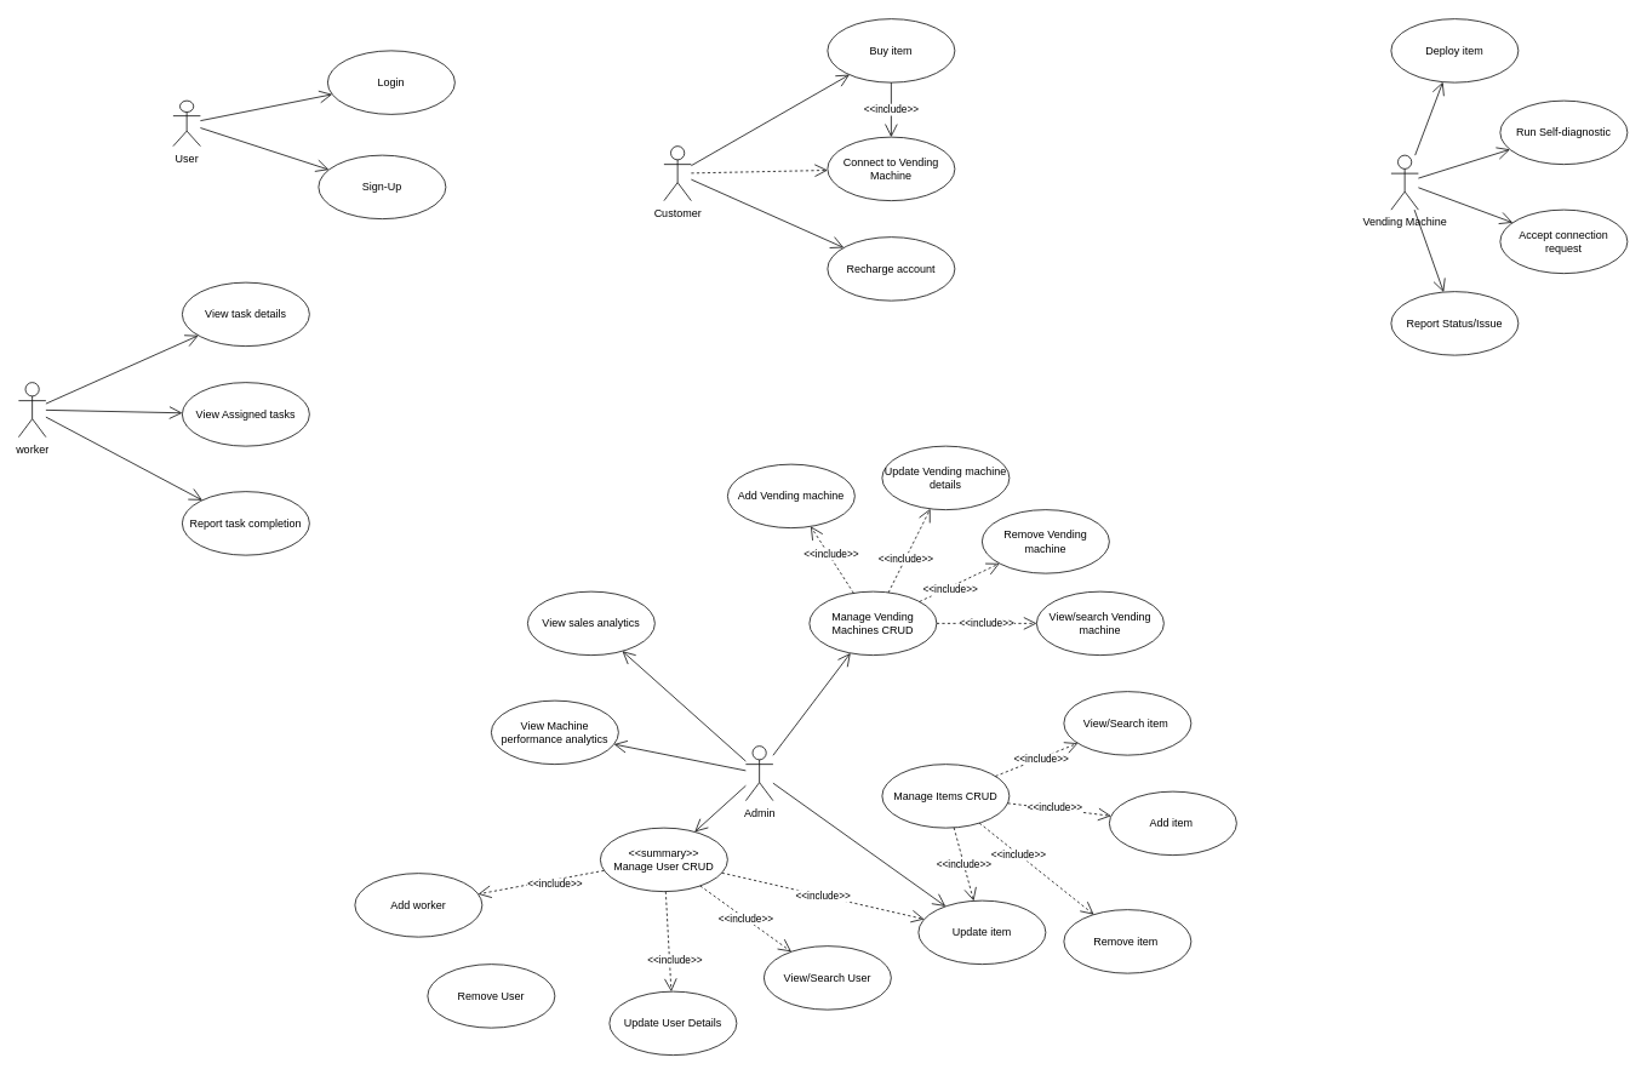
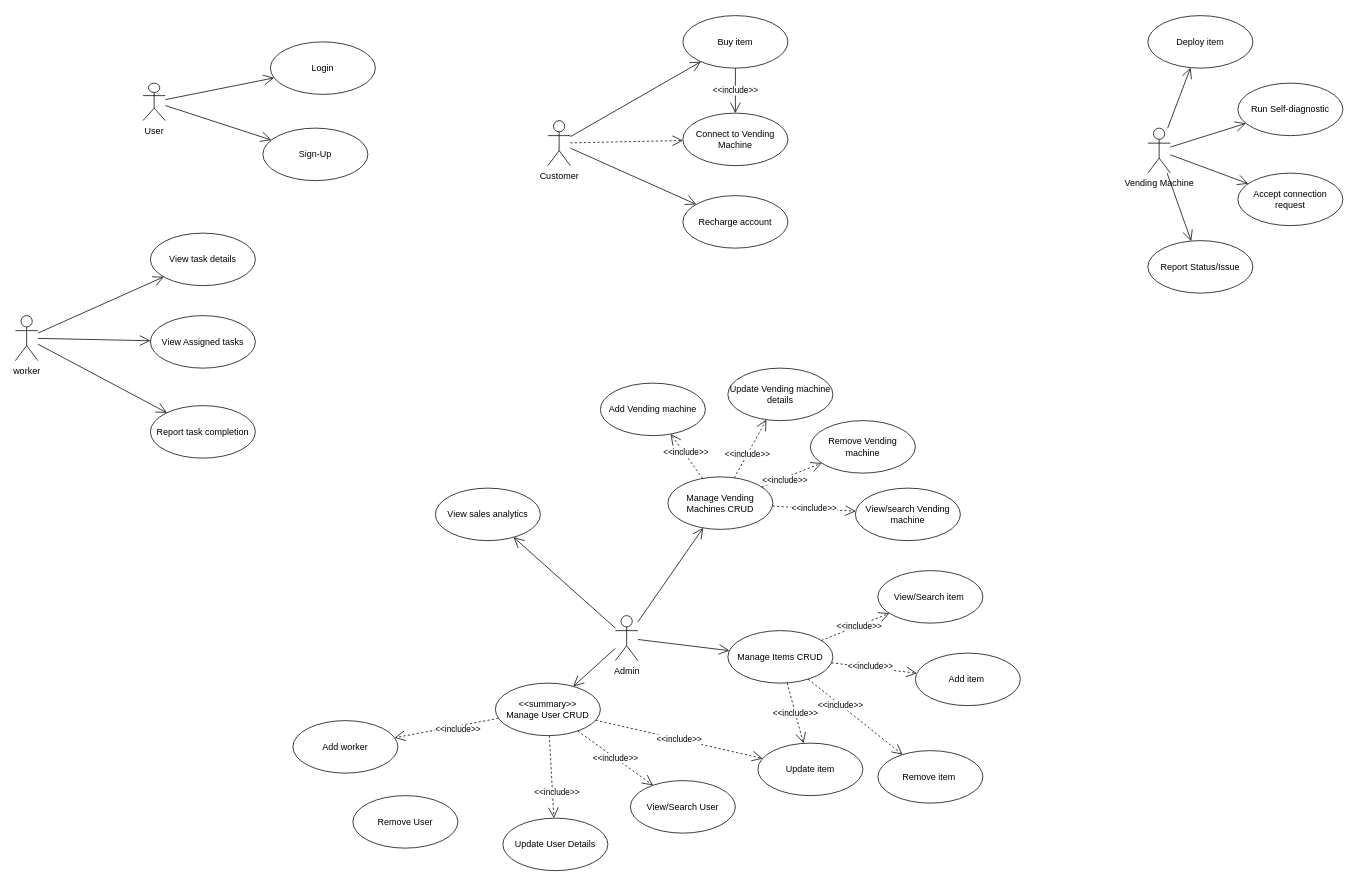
  <mxCell id="0" value="" />
  <mxCell id="1" parent="0" />
  <mxCell id="2" value="Customer" style="shape=umlActor;verticalLabelPosition=bottom;verticalAlign=top;html=1;" parent="1" vertex="1"><mxGeometry x="730" y="160" width="30" height="60" as="geometry" /></mxCell>
  <mxCell id="3" value="Admin" style="shape=umlActor;verticalLabelPosition=bottom;verticalAlign=top;html=1;" parent="1" vertex="1"><mxGeometry x="820" y="820" width="30" height="60" as="geometry" /></mxCell>
  <mxCell id="4" value="Vending Machine" style="shape=umlActor;verticalLabelPosition=bottom;verticalAlign=top;html=1;" parent="1" vertex="1"><mxGeometry x="1530" y="170" width="30" height="60" as="geometry" /></mxCell>
  <mxCell id="5" value="worker" style="shape=umlActor;verticalLabelPosition=bottom;verticalAlign=top;html=1;" parent="1" vertex="1"><mxGeometry x="20" y="420" width="30" height="60" as="geometry" /></mxCell>
  <mxCell id="6" value="" style="endArrow=open;endFill=1;endSize=12;html=1;rounded=0;dashed=1;" parent="1" source="2" target="52" edge="1"><mxGeometry width="160" relative="1" as="geometry"><mxPoint x="910" y="210" as="sourcePoint" /><mxPoint x="925" y="245" as="targetPoint" /></mxGeometry></mxCell>
  <mxCell id="7" value="Recharge account" style="ellipse;whiteSpace=wrap;html=1;" parent="1" vertex="1"><mxGeometry x="910" y="260" width="140" height="70" as="geometry" /></mxCell>
  <mxCell id="8" value="Buy item" style="ellipse;whiteSpace=wrap;html=1;" parent="1" vertex="1"><mxGeometry x="910" y="20" width="140" height="70" as="geometry" /></mxCell>
  <mxCell id="9" value="" style="endArrow=open;endFill=1;endSize=12;html=1;rounded=0;" parent="1" source="2" target="8" edge="1"><mxGeometry width="160" relative="1" as="geometry"><mxPoint x="1065" y="245" as="sourcePoint" /><mxPoint x="1270" y="530" as="targetPoint" /></mxGeometry></mxCell>
  <mxCell id="10" value="View Assigned tasks" style="ellipse;whiteSpace=wrap;html=1;" parent="1" vertex="1"><mxGeometry x="200" y="420" width="140" height="70" as="geometry" /></mxCell>
  <mxCell id="11" value="" style="endArrow=open;endFill=1;endSize=12;html=1;rounded=0;" parent="1" source="5" target="10" edge="1"><mxGeometry width="160" relative="1" as="geometry"><mxPoint x="-170" y="630" as="sourcePoint" /><mxPoint x="-10" y="630" as="targetPoint" /></mxGeometry></mxCell>
  <mxCell id="12" value="View task details" style="ellipse;whiteSpace=wrap;html=1;" parent="1" vertex="1"><mxGeometry x="200" y="310" width="140" height="70" as="geometry" /></mxCell>
  <mxCell id="13" value="Report task completion" style="ellipse;whiteSpace=wrap;html=1;" parent="1" vertex="1"><mxGeometry x="200" y="540" width="140" height="70" as="geometry" /></mxCell>
  <mxCell id="14" value="" style="endArrow=open;endFill=1;endSize=12;html=1;rounded=0;" parent="1" source="5" target="13" edge="1"><mxGeometry width="160" relative="1" as="geometry"><mxPoint x="-170" y="630" as="sourcePoint" /><mxPoint x="-10" y="630" as="targetPoint" /></mxGeometry></mxCell>
  <mxCell id="15" value="Add worker" style="ellipse;whiteSpace=wrap;html=1;" parent="1" vertex="1"><mxGeometry x="390" y="960" width="140" height="70" as="geometry" /></mxCell>
- <mxCell id="16" value="Manage Vending Machines CRUD" style="ellipse;whiteSpace=wrap;html=1;" parent="1" vertex="1"><mxGeometry x="890" y="650" width="140" height="70" as="geometry" /></mxCell>
+ <mxCell id="16" value="Manage Vending Machines CRUD" style="ellipse;whiteSpace=wrap;html=1;" parent="1" vertex="1"><mxGeometry x="890" y="635" width="140" height="70" as="geometry" /></mxCell>
  <mxCell id="17" value="Update Vending machine details" style="ellipse;whiteSpace=wrap;html=1;" parent="1" vertex="1"><mxGeometry x="970" y="490" width="140" height="70" as="geometry" /></mxCell>
  <mxCell id="18" value="View/Search item&amp;nbsp;" style="ellipse;whiteSpace=wrap;html=1;" parent="1" vertex="1"><mxGeometry x="1170" y="760" width="140" height="70" as="geometry" /></mxCell>
  <mxCell id="19" value="Add Vending machine" style="ellipse;whiteSpace=wrap;html=1;" parent="1" vertex="1"><mxGeometry x="800" y="510" width="140" height="70" as="geometry" /></mxCell>
  <mxCell id="20" value="Update User Details" style="ellipse;whiteSpace=wrap;html=1;" parent="1" vertex="1"><mxGeometry x="670" y="1090" width="140" height="70" as="geometry" /></mxCell>
  <mxCell id="21" value="Remove Vending machine" style="ellipse;whiteSpace=wrap;html=1;" parent="1" vertex="1"><mxGeometry x="1080" y="560" width="140" height="70" as="geometry" /></mxCell>
  <mxCell id="22" value="" style="endArrow=open;endFill=1;endSize=12;html=1;rounded=0;dashed=1;" parent="1" source="16" target="17" edge="1"><mxGeometry width="160" relative="1" as="geometry"><mxPoint x="1825" y="590" as="sourcePoint" /><mxPoint x="1985" y="590" as="targetPoint" /></mxGeometry></mxCell>
  <mxCell id="23" value="&amp;lt;&amp;lt;include&amp;gt;&amp;gt;" style="edgeLabel;html=1;align=center;verticalAlign=middle;resizable=0;points=[];" parent="22" vertex="1" connectable="0"><mxGeometry x="-0.199" relative="1" as="geometry"><mxPoint y="-1" as="offset" /></mxGeometry></mxCell>
  <mxCell id="24" value="" style="endArrow=open;endFill=1;endSize=12;html=1;rounded=0;" parent="1" source="3" target="16" edge="1"><mxGeometry width="160" relative="1" as="geometry"><mxPoint x="1935" y="650" as="sourcePoint" /><mxPoint x="2095" y="650" as="targetPoint" /></mxGeometry></mxCell>
  <mxCell id="25" value="&lt;div&gt;Manage Items CRUD&lt;/div&gt;" style="ellipse;whiteSpace=wrap;html=1;" parent="1" vertex="1"><mxGeometry x="970" y="840" width="140" height="70" as="geometry" /></mxCell>
- <mxCell id="26" value="" style="endArrow=open;endFill=1;endSize=12;html=1;rounded=0;" parent="1" source="3" target="66" edge="1"><mxGeometry width="160" relative="1" as="geometry"><mxPoint x="1935" y="650" as="sourcePoint" /><mxPoint x="2095" y="650" as="targetPoint" /></mxGeometry></mxCell>
+ <mxCell id="26" value="" style="endArrow=open;endFill=1;endSize=12;html=1;rounded=0;" parent="1" source="3" target="25" edge="1"><mxGeometry width="160" relative="1" as="geometry"><mxPoint x="1935" y="650" as="sourcePoint" /><mxPoint x="2095" y="650" as="targetPoint" /></mxGeometry></mxCell>
  <mxCell id="27" value="" style="endArrow=open;endFill=1;endSize=12;html=1;rounded=0;dashed=1;" parent="1" source="25" target="18" edge="1"><mxGeometry width="160" relative="1" as="geometry"><mxPoint x="1795" y="600" as="sourcePoint" /><mxPoint x="1955" y="600" as="targetPoint" /></mxGeometry></mxCell>
  <mxCell id="28" value="&amp;lt;&amp;lt;include&amp;gt;&amp;gt;" style="edgeLabel;html=1;align=center;verticalAlign=middle;resizable=0;points=[];" parent="27" vertex="1" connectable="0"><mxGeometry x="0.1" relative="1" as="geometry"><mxPoint as="offset" /></mxGeometry></mxCell>
  <mxCell id="29" value="Add item&amp;nbsp;" style="ellipse;whiteSpace=wrap;html=1;" parent="1" vertex="1"><mxGeometry x="1220" y="870" width="140" height="70" as="geometry" /></mxCell>
  <mxCell id="30" value="Remove item&amp;nbsp;" style="ellipse;whiteSpace=wrap;html=1;" parent="1" vertex="1"><mxGeometry x="1170" y="1000" width="140" height="70" as="geometry" /></mxCell>
  <mxCell id="31" value="" style="endArrow=open;endFill=1;endSize=12;html=1;rounded=0;dashed=1;" parent="1" source="16" target="19" edge="1"><mxGeometry width="160" relative="1" as="geometry"><mxPoint x="1825" y="760" as="sourcePoint" /><mxPoint x="1985" y="760" as="targetPoint" /></mxGeometry></mxCell>
  <mxCell id="32" value="&amp;lt;&amp;lt;include&amp;gt;&amp;gt;" style="edgeLabel;html=1;align=center;verticalAlign=middle;resizable=0;points=[];" parent="31" vertex="1" connectable="0"><mxGeometry x="0.147" y="-2" relative="1" as="geometry"><mxPoint as="offset" /></mxGeometry></mxCell>
  <mxCell id="33" value="" style="endArrow=open;endFill=1;endSize=12;html=1;rounded=0;dashed=1;" parent="1" source="16" target="21" edge="1"><mxGeometry width="160" relative="1" as="geometry"><mxPoint x="1825" y="760" as="sourcePoint" /><mxPoint x="1985" y="760" as="targetPoint" /></mxGeometry></mxCell>
  <mxCell id="34" value="&amp;lt;&amp;lt;include&amp;gt;&amp;gt;" style="edgeLabel;html=1;align=center;verticalAlign=middle;resizable=0;points=[];" parent="33" vertex="1" connectable="0"><mxGeometry x="-0.259" y="-1" relative="1" as="geometry"><mxPoint y="1" as="offset" /></mxGeometry></mxCell>
  <mxCell id="35" value="" style="endArrow=open;endFill=1;endSize=12;html=1;rounded=0;dashed=1;" parent="1" source="25" target="29" edge="1"><mxGeometry width="160" relative="1" as="geometry"><mxPoint x="1795" y="770" as="sourcePoint" /><mxPoint x="1852.697" y="820.956" as="targetPoint" /></mxGeometry></mxCell>
  <mxCell id="36" value="&amp;lt;&amp;lt;include&amp;gt;&amp;gt;" style="edgeLabel;html=1;align=center;verticalAlign=middle;resizable=0;points=[];" parent="35" vertex="1" connectable="0"><mxGeometry x="-0.076" y="1" relative="1" as="geometry"><mxPoint x="-1" y="-1" as="offset" /></mxGeometry></mxCell>
  <mxCell id="37" value="" style="endArrow=open;endFill=1;endSize=12;html=1;rounded=0;dashed=1;" parent="1" source="25" target="30" edge="1"><mxGeometry width="160" relative="1" as="geometry"><mxPoint x="1795" y="770" as="sourcePoint" /><mxPoint x="1955" y="770" as="targetPoint" /></mxGeometry></mxCell>
  <mxCell id="38" value="&amp;lt;&amp;lt;include&amp;gt;&amp;gt;" style="edgeLabel;html=1;align=center;verticalAlign=middle;resizable=0;points=[];" parent="37" vertex="1" connectable="0"><mxGeometry x="-0.315" relative="1" as="geometry"><mxPoint as="offset" /></mxGeometry></mxCell>
  <mxCell id="39" value="" style="endArrow=open;endFill=1;endSize=12;html=1;rounded=0;dashed=1;" parent="1" source="57" target="20" edge="1"><mxGeometry width="160" relative="1" as="geometry"><mxPoint x="1765" y="790" as="sourcePoint" /><mxPoint x="1925" y="790" as="targetPoint" /></mxGeometry></mxCell>
  <mxCell id="40" value="&amp;lt;&amp;lt;include&amp;gt;&amp;gt;" style="edgeLabel;html=1;align=center;verticalAlign=middle;resizable=0;points=[];" parent="39" vertex="1" connectable="0"><mxGeometry x="0.376" y="4" relative="1" as="geometry"><mxPoint x="1" as="offset" /></mxGeometry></mxCell>
  <mxCell id="41" value="" style="endArrow=open;endFill=1;endSize=12;html=1;rounded=0;dashed=1;" parent="1" source="57" target="15" edge="1"><mxGeometry width="160" relative="1" as="geometry"><mxPoint x="1765" y="790" as="sourcePoint" /><mxPoint x="1925" y="790" as="targetPoint" /></mxGeometry></mxCell>
  <mxCell id="42" value="&amp;lt;&amp;lt;include&amp;gt;&amp;gt;" style="edgeLabel;html=1;align=center;verticalAlign=middle;resizable=0;points=[];" parent="41" vertex="1" connectable="0"><mxGeometry x="-0.211" y="3" relative="1" as="geometry"><mxPoint y="1" as="offset" /></mxGeometry></mxCell>
  <mxCell id="43" value="Accept connection request" style="ellipse;whiteSpace=wrap;html=1;" parent="1" vertex="1"><mxGeometry x="1650" y="230" width="140" height="70" as="geometry" /></mxCell>
  <mxCell id="44" value="" style="endArrow=open;endFill=1;endSize=12;html=1;rounded=0;" parent="1" source="4" target="43" edge="1"><mxGeometry width="160" relative="1" as="geometry"><mxPoint x="690" y="-195" as="sourcePoint" /><mxPoint x="850" y="-195" as="targetPoint" /></mxGeometry></mxCell>
  <mxCell id="45" value="Deploy item" style="ellipse;whiteSpace=wrap;html=1;" parent="1" vertex="1"><mxGeometry x="1530" y="20" width="140" height="70" as="geometry" /></mxCell>
  <mxCell id="46" value="" style="endArrow=open;endFill=1;endSize=12;html=1;rounded=0;" parent="1" source="4" target="45" edge="1"><mxGeometry width="160" relative="1" as="geometry"><mxPoint x="1486.809" y="-43.976" as="sourcePoint" /><mxPoint x="850" y="-195" as="targetPoint" /></mxGeometry></mxCell>
  <mxCell id="47" value="Report Status/Issue" style="ellipse;whiteSpace=wrap;html=1;" parent="1" vertex="1"><mxGeometry x="1530" y="320" width="140" height="70" as="geometry" /></mxCell>
  <mxCell id="48" value="Run Self-diagnostic" style="ellipse;whiteSpace=wrap;html=1;" parent="1" vertex="1"><mxGeometry x="1650" y="110" width="140" height="70" as="geometry" /></mxCell>
  <mxCell id="49" value="" style="endArrow=open;endFill=1;endSize=12;html=1;rounded=0;" parent="1" source="4" target="48" edge="1"><mxGeometry width="160" relative="1" as="geometry"><mxPoint x="690" y="-195" as="sourcePoint" /><mxPoint x="850" y="-195" as="targetPoint" /></mxGeometry></mxCell>
  <mxCell id="50" value="" style="endArrow=open;endFill=1;endSize=12;html=1;rounded=0;" parent="1" source="4" target="47" edge="1"><mxGeometry width="160" relative="1" as="geometry"><mxPoint x="690" y="-195" as="sourcePoint" /><mxPoint x="850" y="-195" as="targetPoint" /></mxGeometry></mxCell>
  <mxCell id="51" value="User" style="shape=umlActor;verticalLabelPosition=bottom;verticalAlign=top;html=1;outlineConnect=0;" parent="1" vertex="1"><mxGeometry x="190" y="110" width="30" height="50" as="geometry" /></mxCell>
  <mxCell id="52" value="Connect to Vending Machine" style="ellipse;whiteSpace=wrap;html=1;" parent="1" vertex="1"><mxGeometry x="910" width="140" height="70" as="geometry" y="150" /></mxCell>
  <mxCell id="53" value="Sign-Up" style="ellipse;whiteSpace=wrap;html=1;" parent="1" vertex="1"><mxGeometry x="350" y="170" width="140" height="70" as="geometry" /></mxCell>
  <mxCell id="54" value="Login" style="ellipse;whiteSpace=wrap;html=1;" parent="1" vertex="1"><mxGeometry x="360" y="55" width="140" height="70" as="geometry" /></mxCell>
  <mxCell id="55" value="" style="endArrow=open;endFill=1;endSize=12;html=1;rounded=0;" parent="1" source="51" target="53" edge="1"><mxGeometry width="160" relative="1" as="geometry"><mxPoint x="1260" y="515" as="sourcePoint" /><mxPoint x="1420" y="515" as="targetPoint" /></mxGeometry></mxCell>
  <mxCell id="56" value="" style="endArrow=open;endFill=1;endSize=12;html=1;rounded=0;" parent="1" source="51" target="54" edge="1"><mxGeometry width="160" relative="1" as="geometry"><mxPoint x="1260" y="515" as="sourcePoint" /><mxPoint x="1420" y="515" as="targetPoint" /></mxGeometry></mxCell>
  <mxCell id="57" value="&amp;lt;&amp;lt;summary&amp;gt;&amp;gt;&lt;br&gt;Manage User CRUD" style="ellipse;whiteSpace=wrap;html=1;" parent="1" vertex="1"><mxGeometry x="660" y="910" width="140" height="70" as="geometry" /></mxCell>
  <mxCell id="58" value="Remove User" style="ellipse;whiteSpace=wrap;html=1;" parent="1" vertex="1"><mxGeometry x="470" y="1060" width="140" height="70" as="geometry" /></mxCell>
  <mxCell id="59" value="&amp;lt;&amp;lt;include&amp;gt;&amp;gt;" style="endArrow=open;endSize=12;dashed=1;html=1;rounded=0;" parent="1" source="57" target="66" edge="1"><mxGeometry width="160" relative="1" as="geometry"><mxPoint x="1180" y="670" as="sourcePoint" /><mxPoint x="1340" y="670" as="targetPoint" /></mxGeometry></mxCell>
  <mxCell id="60" value="" style="endArrow=open;endFill=1;endSize=12;html=1;rounded=0;" parent="1" source="3" target="57" edge="1"><mxGeometry width="160" relative="1" as="geometry"><mxPoint x="1350" y="700" as="sourcePoint" /><mxPoint x="1510" y="700" as="targetPoint" /></mxGeometry></mxCell>
  <mxCell id="61" value="" style="endArrow=open;endFill=1;endSize=12;html=1;rounded=0;" parent="1" source="2" target="7" edge="1"><mxGeometry width="160" relative="1" as="geometry"><mxPoint x="790" y="500" as="sourcePoint" /><mxPoint x="950" y="500" as="targetPoint" /></mxGeometry></mxCell>
  <mxCell id="62" value="&amp;lt;&amp;lt;include&amp;gt;&amp;gt;" style="endArrow=open;endFill=1;endSize=12;html=1;rounded=0;dashed=0;" parent="1" source="8" target="52" edge="1"><mxGeometry width="160" relative="1" as="geometry"><mxPoint x="790" y="500" as="sourcePoint" /><mxPoint x="950" y="500" as="targetPoint" /></mxGeometry></mxCell>
  <mxCell id="63" value="" style="endArrow=open;endFill=1;endSize=12;html=1;rounded=0;" parent="1" source="5" target="12" edge="1"><mxGeometry width="160" relative="1" as="geometry"><mxPoint x="870" y="480" as="sourcePoint" /><mxPoint x="1030" y="480" as="targetPoint" /></mxGeometry></mxCell>
  <mxCell id="64" value="View/search Vending machine" style="ellipse;whiteSpace=wrap;html=1;" parent="1" vertex="1"><mxGeometry x="1140" y="650" width="140" height="70" as="geometry" /></mxCell>
  <mxCell id="65" value="&amp;lt;&amp;lt;include&amp;gt;&amp;gt;" style="endArrow=open;endFill=1;endSize=12;html=1;rounded=0;dashed=1;" parent="1" source="16" target="64" edge="1"><mxGeometry width="160" relative="1" as="geometry"><mxPoint x="840" y="670" as="sourcePoint" /><mxPoint x="1000" y="670" as="targetPoint" /></mxGeometry></mxCell>
  <mxCell id="66" value="Update item" style="ellipse;whiteSpace=wrap;html=1;" parent="1" vertex="1"><mxGeometry x="1010" y="990" width="140" height="70" as="geometry" /></mxCell>
  <mxCell id="67" value="&amp;lt;&amp;lt;include&amp;gt;&amp;gt;" style="endArrow=open;endFill=1;endSize=12;html=1;rounded=0;dashed=1;" parent="1" source="25" target="66" edge="1"><mxGeometry width="160" relative="1" as="geometry"><mxPoint x="810" y="680" as="sourcePoint" /><mxPoint x="970" y="680" as="targetPoint" /></mxGeometry></mxCell>
  <mxCell id="68" value="View/Search User" style="ellipse;whiteSpace=wrap;html=1;" parent="1" vertex="1"><mxGeometry x="840" y="1040" width="140" height="70" as="geometry" /></mxCell>
  <mxCell id="69" value="&amp;lt;&amp;lt;include&amp;gt;&amp;gt;" style="endArrow=open;endFill=1;endSize=12;html=1;rounded=0;dashed=1;" parent="1" source="57" target="68" edge="1"><mxGeometry width="160" relative="1" as="geometry"><mxPoint x="950" y="700" as="sourcePoint" /><mxPoint x="1110" y="700" as="targetPoint" /></mxGeometry></mxCell>
  <mxCell id="70" value="View sales analytics" style="ellipse;whiteSpace=wrap;html=1;" parent="1" vertex="1"><mxGeometry x="580" y="650" width="140" height="70" as="geometry" /></mxCell>
- <mxCell id="71" value="View Machine performance analytics" style="ellipse;whiteSpace=wrap;html=1;" parent="1" vertex="1"><mxGeometry x="540" y="770" width="140" height="70" as="geometry" /></mxCell>
  <mxCell id="72" value="" style="endArrow=open;endFill=1;endSize=12;html=1;rounded=0;" parent="1" source="3" target="70" edge="1"><mxGeometry width="160" relative="1" as="geometry"><mxPoint x="950" y="730" as="sourcePoint" /><mxPoint x="1110" y="730" as="targetPoint" /></mxGeometry></mxCell>
- <mxCell id="73" value="" style="endArrow=open;endFill=1;endSize=12;html=1;rounded=0;" parent="1" source="3" target="71" edge="1"><mxGeometry width="160" relative="1" as="geometry"><mxPoint x="950" y="730" as="sourcePoint" /><mxPoint x="1110" y="730" as="targetPoint" /></mxGeometry></mxCell>
